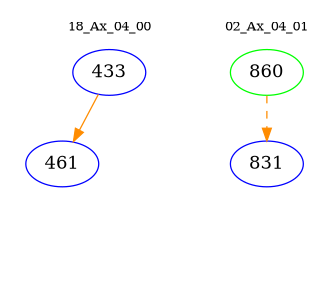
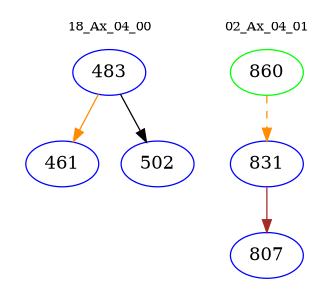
  digraph {
    node [color=blue]
    edge [color=darkorange style=solid]
-   n1 [label=433]
+   n1 [label=483]
    n2 [label=461]
+   n3 [label=502]
    n4 [label=831]
+   n5 [label=807]
    n6 [color=green label=860]
    subgraph cluster_1 {
      color=white
      fontsize=10
      label="18_Ax_04_00"
      n1
      n2
+     n3
    }
    subgraph cluster_2 {
      color=white
      fontsize=10
      label="02_Ax_04_01"
      n4
+     n5
      n6
    }
    n1 -> n2
+   n1 -> n3 [color=black]
+   n4 -> n5 [color=brown]
    n6 -> n4 [style=dashed]
  }
